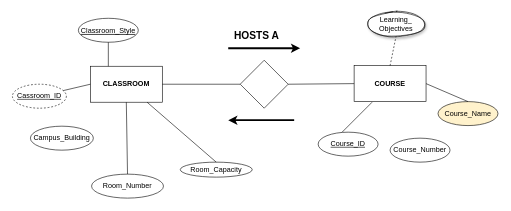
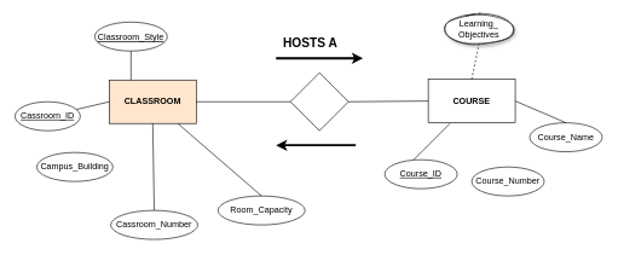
  <mxCell id="0" />
  <mxCell id="1" parent="0" />
- <mxCell id="2" value="CLASSROOM" style="rounded=0;whiteSpace=wrap;html=1;fontStyle=1" parent="1" vertex="1"><mxGeometry x="150" y="110" width="120" height="60" as="geometry" /></mxCell>
+ <mxCell id="2" value="CLASSROOM" style="rounded=0;whiteSpace=wrap;html=1;fontStyle=1;fillColor=#ffe6cc;" parent="1" vertex="1"><mxGeometry x="150" y="110" width="120" height="60" as="geometry" /></mxCell>
  <mxCell id="3" value="COURSE" style="rounded=0;whiteSpace=wrap;html=1;fontStyle=1" parent="1" vertex="1"><mxGeometry x="590" y="109" width="120" height="60" as="geometry" /></mxCell>
- <mxCell id="4" value="&lt;u&gt;Cassroom_ID&lt;/u&gt;" style="ellipse;whiteSpace=wrap;html=1;dashed=1;" parent="1" vertex="1"><mxGeometry x="20" y="140" width="90" height="40" as="geometry" /></mxCell>
+ <mxCell id="4" value="&lt;u&gt;Cassroom_ID&lt;/u&gt;" style="ellipse;whiteSpace=wrap;html=1;" parent="1" vertex="1"><mxGeometry x="20" y="140" width="90" height="40" as="geometry" /></mxCell>
  <mxCell id="5" value="" style="endArrow=none;html=1;" parent="1" source="4" edge="1"><mxGeometry width="50" height="50" relative="1" as="geometry"><mxPoint x="100" y="190" as="sourcePoint" /><mxPoint x="150" y="140" as="targetPoint" /></mxGeometry></mxCell>
  <mxCell id="6" value="Campus_Building" style="ellipse;whiteSpace=wrap;html=1;" parent="1" vertex="1"><mxGeometry x="50" y="210" width="105" height="40" as="geometry" /></mxCell>
- <mxCell id="7" value="Room_Number" style="ellipse;whiteSpace=wrap;html=1;" parent="1" vertex="1"><mxGeometry x="152" y="290" width="120" height="40" as="geometry" /></mxCell>
- <mxCell id="8" value="Room_Capacity" style="ellipse;whiteSpace=wrap;html=1;" parent="1" vertex="1"><mxGeometry x="300" y="270" width="120" height="25" as="geometry" /></mxCell>
+ <mxCell id="7" value="Cassroom_Number" style="ellipse;whiteSpace=wrap;html=1;" parent="1" vertex="1"><mxGeometry x="152" y="290" width="120" height="40" as="geometry" /></mxCell>
+ <mxCell id="8" value="Room_Capacity" style="ellipse;whiteSpace=wrap;html=1;" parent="1" vertex="1"><mxGeometry x="300" y="270" width="120" height="40" as="geometry" /></mxCell>
  <mxCell id="9" value="Classroom_Style" style="ellipse;align=center;fontStyle=4;sketch=0;shadow=0;" parent="1" vertex="1"><mxGeometry x="130" y="30" width="100" height="40" as="geometry" /></mxCell>
  <mxCell id="10" value="" style="endArrow=none;html=1;exitX=0.25;exitY=0;exitDx=0;exitDy=0;" parent="1" source="2" target="9" edge="1"><mxGeometry width="50" height="50" relative="1" as="geometry"><mxPoint x="70" y="150" as="sourcePoint" /><mxPoint x="120" y="100" as="targetPoint" /></mxGeometry></mxCell>
  <mxCell id="11" value="" style="endArrow=none;html=1;entryX=0.5;entryY=0;entryDx=0;entryDy=0;" parent="1" source="2" target="8" edge="1"><mxGeometry width="50" height="50" relative="1" as="geometry"><mxPoint x="270" y="170" as="sourcePoint" /><mxPoint x="320" y="120" as="targetPoint" /></mxGeometry></mxCell>
  <mxCell id="12" value="" style="endArrow=none;html=1;entryX=0.5;entryY=0;entryDx=0;entryDy=0;exitX=0.5;exitY=1;exitDx=0;exitDy=0;" parent="1" source="2" target="7" edge="1"><mxGeometry width="50" height="50" relative="1" as="geometry"><mxPoint x="-40" y="160" as="sourcePoint" /><mxPoint x="10" y="110" as="targetPoint" /></mxGeometry></mxCell>
  <mxCell id="13" value="" style="rhombus;whiteSpace=wrap;html=1;" vertex="1" parent="1"><mxGeometry x="400" y="100" width="80" height="80" as="geometry" /></mxCell>
  <mxCell id="14" value="" style="endArrow=none;html=1;entryX=0;entryY=0.5;entryDx=0;entryDy=0;exitX=1;exitY=0.5;exitDx=0;exitDy=0;" edge="1" parent="1" source="2" target="13"><mxGeometry width="50" height="50" relative="1" as="geometry"><mxPoint x="310" y="180" as="sourcePoint" /><mxPoint x="360" y="130" as="targetPoint" /></mxGeometry></mxCell>
  <mxCell id="15" value="" style="endArrow=none;html=1;entryX=0;entryY=0.5;entryDx=0;entryDy=0;exitX=1;exitY=0.5;exitDx=0;exitDy=0;" edge="1" parent="1" source="13" target="3"><mxGeometry width="50" height="50" relative="1" as="geometry"><mxPoint x="580" y="170" as="sourcePoint" /><mxPoint x="630" y="120" as="targetPoint" /></mxGeometry></mxCell>
  <mxCell id="16" value="" style="endArrow=classic;html=1;strokeWidth=3;" edge="1" parent="1"><mxGeometry width="50" height="50" relative="1" as="geometry"><mxPoint x="380" y="80" as="sourcePoint" /><mxPoint x="500" y="80" as="targetPoint" /></mxGeometry></mxCell>
  <mxCell id="17" value="HOSTS A" style="text;html=1;strokeColor=none;fillColor=none;align=center;verticalAlign=middle;whiteSpace=wrap;rounded=0;fontStyle=1;fontSize=17;" vertex="1" parent="1"><mxGeometry x="385" y="50" width="85" height="20" as="geometry" /></mxCell>
  <mxCell id="18" value="" style="endArrow=classic;html=1;strokeWidth=3;" edge="1" parent="1"><mxGeometry width="50" height="50" relative="1" as="geometry"><mxPoint x="490" y="200" as="sourcePoint" /><mxPoint x="380" y="200" as="targetPoint" /></mxGeometry></mxCell>
  <mxCell id="19" value="Course_Number" style="ellipse;whiteSpace=wrap;html=1;align=center;fontSize=12;" vertex="1" parent="1"><mxGeometry x="650" y="230" width="100" height="40" as="geometry" /></mxCell>
  <mxCell id="20" value="Course_ID" style="ellipse;whiteSpace=wrap;html=1;align=center;fontStyle=4;fontSize=12;" vertex="1" parent="1"><mxGeometry x="530" y="220" width="100" height="40" as="geometry" /></mxCell>
  <mxCell id="21" value="" style="endArrow=none;html=1;strokeWidth=1;fontSize=9;" edge="1" parent="1"><mxGeometry width="50" height="50" relative="1" as="geometry"><mxPoint x="570" y="220" as="sourcePoint" /><mxPoint x="620" y="170" as="targetPoint" /></mxGeometry></mxCell>
- <mxCell id="22" value="Course_Name" style="ellipse;whiteSpace=wrap;html=1;align=center;fontSize=12;fillColor=#fff2cc;" vertex="1" parent="1"><mxGeometry x="730" y="169" width="100" height="40" as="geometry" /></mxCell>
+ <mxCell id="22" value="Course_Name" style="ellipse;whiteSpace=wrap;html=1;align=center;fontSize=12;" vertex="1" parent="1"><mxGeometry x="730" y="169" width="100" height="40" as="geometry" /></mxCell>
  <mxCell id="23" value="" style="endArrow=none;html=1;strokeWidth=1;fontSize=12;entryX=0.5;entryY=0;entryDx=0;entryDy=0;exitX=1;exitY=0.5;exitDx=0;exitDy=0;" edge="1" parent="1" source="3" target="22"><mxGeometry width="50" height="50" relative="1" as="geometry"><mxPoint x="620" y="90" as="sourcePoint" /><mxPoint x="670" y="40" as="targetPoint" /></mxGeometry></mxCell>
  <mxCell id="24" value="&lt;div&gt;Learning_&lt;/div&gt;&lt;div&gt;Objectives&lt;/div&gt;" style="ellipse;whiteSpace=wrap;html=1;align=center;fontSize=12;shadow=1;sketch=1;" vertex="1" parent="1"><mxGeometry x="610" y="20" width="100" height="40" as="geometry" /></mxCell>
  <mxCell id="25" value="" style="endArrow=none;html=1;strokeWidth=1;fontSize=12;entryX=0.5;entryY=1;entryDx=0;entryDy=0;exitX=0.5;exitY=0;exitDx=0;exitDy=0;dashed=1;" edge="1" parent="1" source="3" target="24"><mxGeometry width="50" height="50" relative="1" as="geometry"><mxPoint x="592" y="130" as="sourcePoint" /><mxPoint x="642" y="80" as="targetPoint" /></mxGeometry></mxCell>
